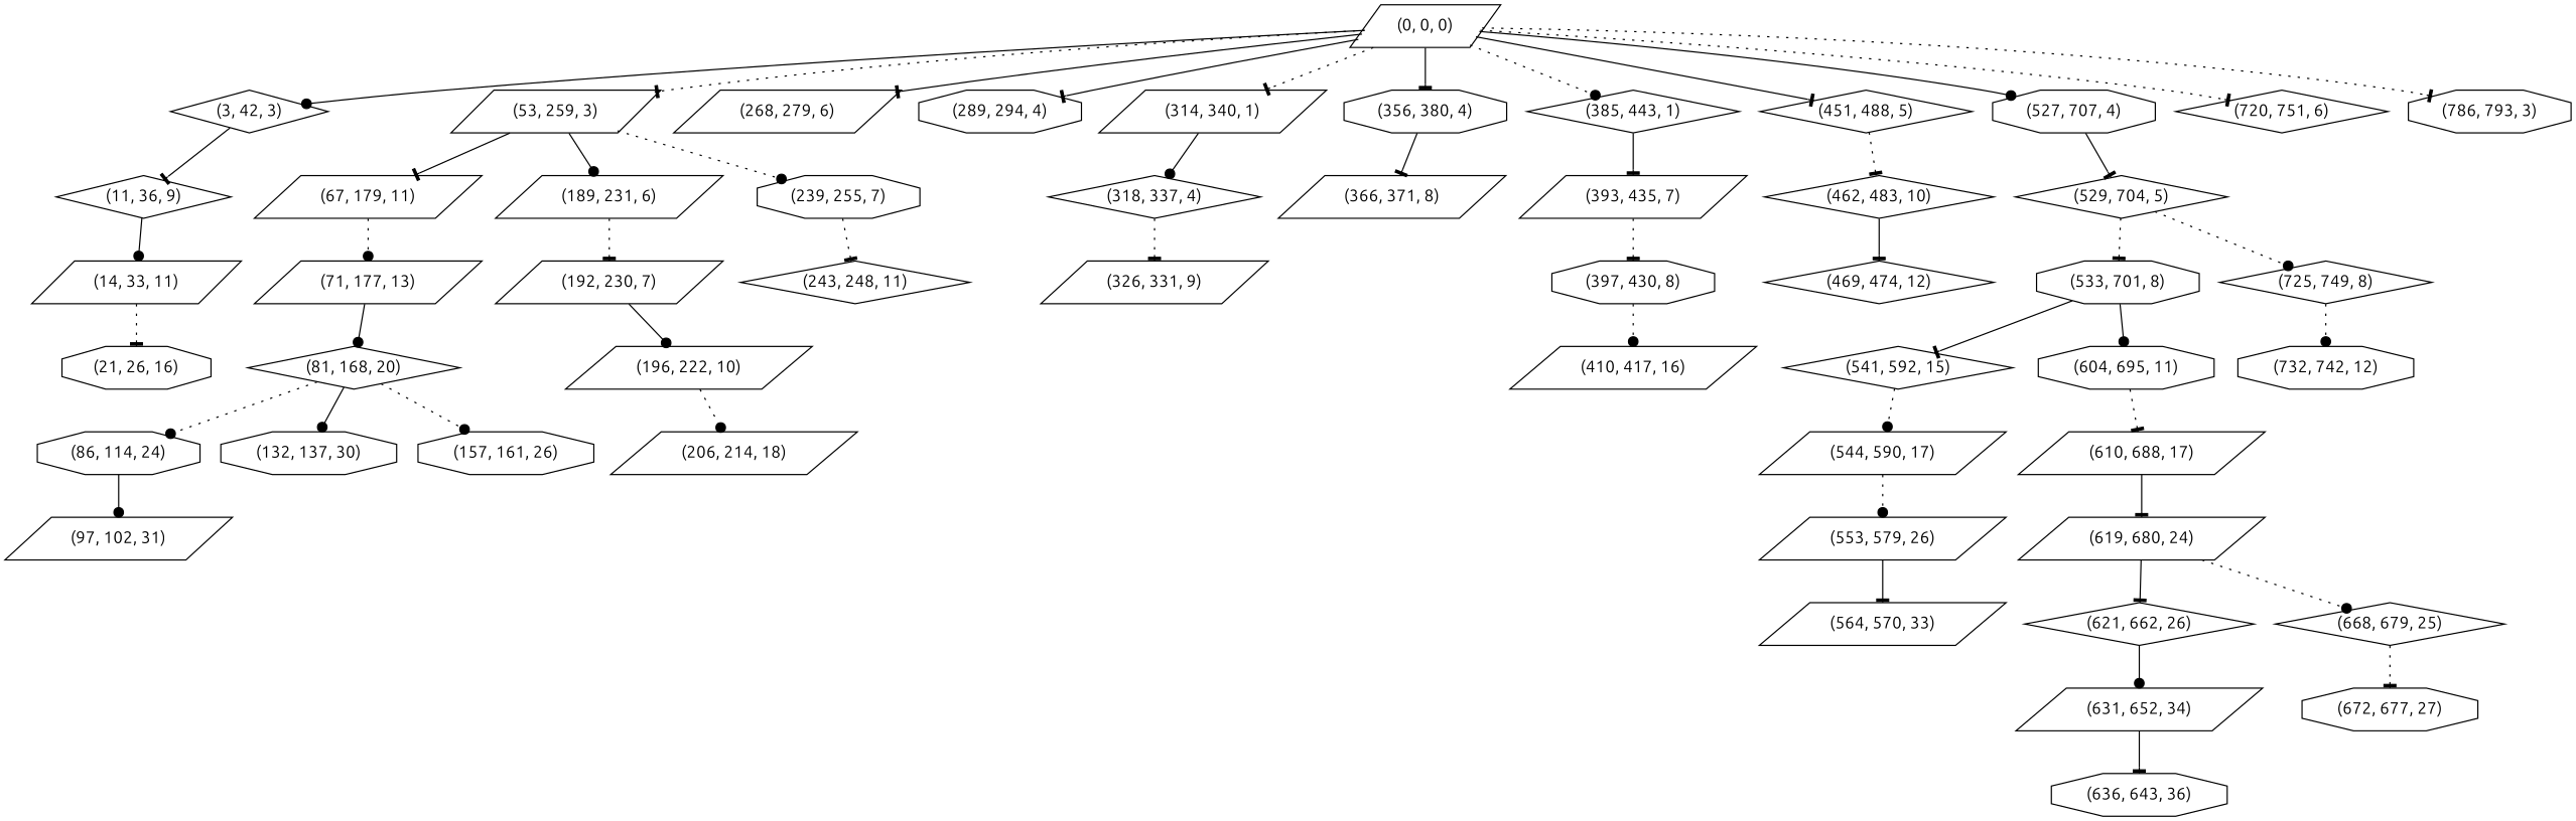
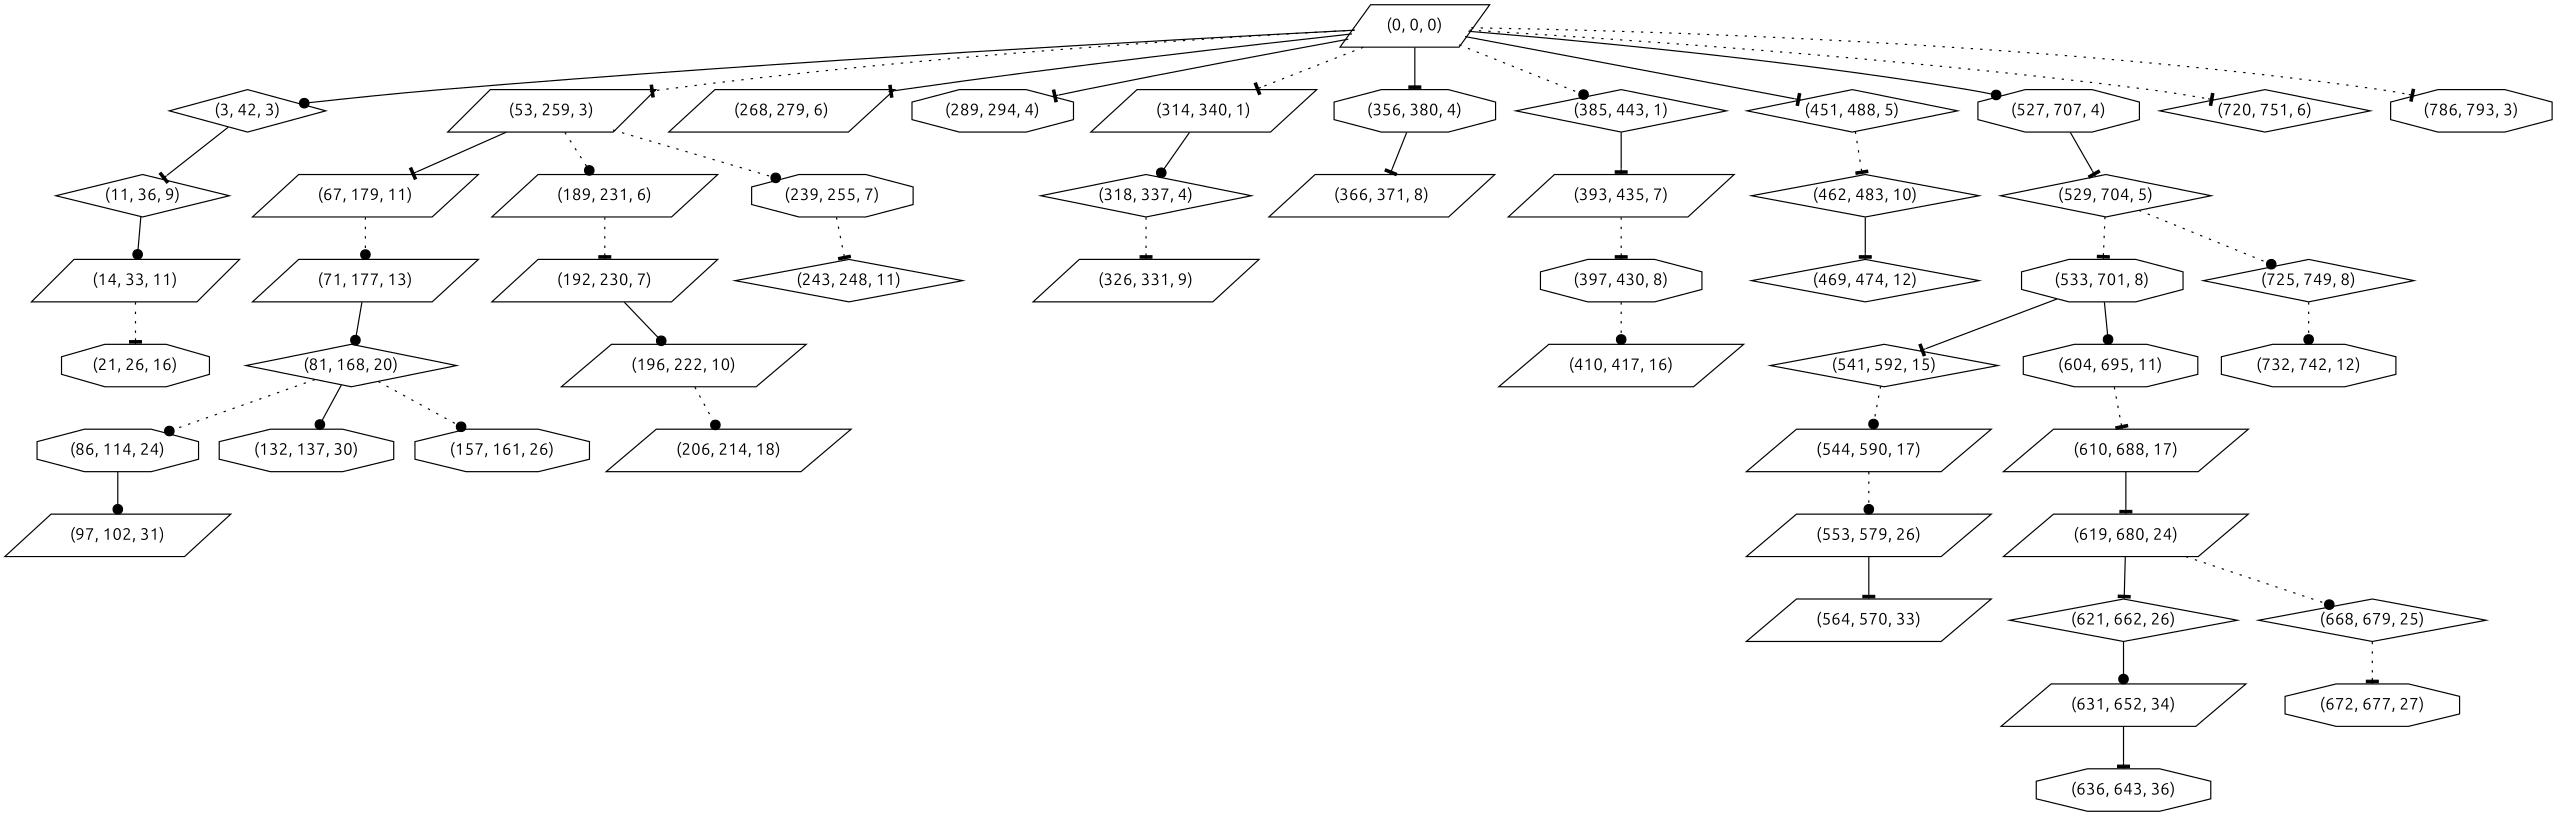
  digraph {
    fontname=Ubuntu
    node [fontname=Ubuntu shape=parallelogram]
    edge [arrowhead=tee fontname=Ubuntu style=solid]
    "(3, 42, 3)" [shape=diamond]
    "(0, 0, 0)"
    "(53, 259, 3)"
    "(268, 279, 6)"
    "(289, 294, 4)" [shape=octagon]
    "(314, 340, 1)"
    "(356, 380, 4)" [shape=octagon]
    "(385, 443, 1)" [shape=diamond]
    "(451, 488, 5)" [shape=diamond]
    "(527, 707, 4)" [shape=octagon]
    "(720, 751, 6)" [shape=diamond]
    "(786, 793, 3)" [shape=octagon]
    "(11, 36, 9)" [shape=diamond]
    "(67, 179, 11)"
    "(189, 231, 6)"
    "(239, 255, 7)" [shape=octagon]
    "(318, 337, 4)" [shape=diamond]
    "(366, 371, 8)"
    "(393, 435, 7)"
    "(462, 483, 10)" [shape=diamond]
    "(529, 704, 5)" [shape=diamond]
    "(14, 33, 11)"
    "(21, 26, 16)" [shape=octagon]
    "(71, 177, 13)"
    "(192, 230, 7)"
    "(243, 248, 11)" [shape=diamond]
    "(81, 168, 20)" [shape=diamond]
    "(86, 114, 24)" [shape=octagon]
    "(132, 137, 30)" [shape=octagon]
    "(157, 161, 26)" [shape=octagon]
    "(97, 102, 31)"
    "(196, 222, 10)"
    "(206, 214, 18)"
    "(326, 331, 9)"
    "(397, 430, 8)" [shape=octagon]
    "(410, 417, 16)"
    "(469, 474, 12)" [shape=diamond]
    "(533, 701, 8)" [shape=octagon]
    "(725, 749, 8)" [shape=diamond]
    "(541, 592, 15)" [shape=diamond]
    "(604, 695, 11)" [shape=octagon]
    "(544, 590, 17)"
    "(610, 688, 17)"
    "(553, 579, 26)"
    "(564, 570, 33)"
    "(619, 680, 24)"
    "(621, 662, 26)" [shape=diamond]
    "(668, 679, 25)" [shape=diamond]
    "(631, 652, 34)"
    "(672, 677, 27)" [shape=octagon]
    "(636, 643, 36)" [shape=octagon]
    "(732, 742, 12)" [shape=octagon]
    "(3, 42, 3)" -> "(11, 36, 9)"
    "(0, 0, 0)" -> "(3, 42, 3)" [arrowhead=dot]
    "(0, 0, 0)" -> "(53, 259, 3)" [style=dotted]
    "(0, 0, 0)" -> "(268, 279, 6)"
    "(0, 0, 0)" -> "(289, 294, 4)"
    "(0, 0, 0)" -> "(314, 340, 1)" [style=dotted]
    "(0, 0, 0)" -> "(356, 380, 4)"
    "(0, 0, 0)" -> "(385, 443, 1)" [arrowhead=dot style=dotted]
    "(0, 0, 0)" -> "(451, 488, 5)"
    "(0, 0, 0)" -> "(527, 707, 4)" [arrowhead=dot]
    "(0, 0, 0)" -> "(720, 751, 6)" [style=dotted]
    "(0, 0, 0)" -> "(786, 793, 3)" [style=dotted]
    "(53, 259, 3)" -> "(67, 179, 11)"
-   "(53, 259, 3)" -> "(189, 231, 6)" [arrowhead=dot]
+   "(53, 259, 3)" -> "(189, 231, 6)" [arrowhead=dot style=dotted]
    "(53, 259, 3)" -> "(239, 255, 7)" [arrowhead=dot style=dotted]
    "(314, 340, 1)" -> "(318, 337, 4)" [arrowhead=dot]
    "(356, 380, 4)" -> "(366, 371, 8)"
    "(385, 443, 1)" -> "(393, 435, 7)"
    "(451, 488, 5)" -> "(462, 483, 10)" [style=dotted]
    "(527, 707, 4)" -> "(529, 704, 5)"
    "(11, 36, 9)" -> "(14, 33, 11)" [arrowhead=dot]
    "(67, 179, 11)" -> "(71, 177, 13)" [arrowhead=dot style=dotted]
    "(189, 231, 6)" -> "(192, 230, 7)" [style=dotted]
    "(239, 255, 7)" -> "(243, 248, 11)" [style=dotted]
    "(318, 337, 4)" -> "(326, 331, 9)" [style=dotted]
    "(393, 435, 7)" -> "(397, 430, 8)" [style=dotted]
    "(462, 483, 10)" -> "(469, 474, 12)"
    "(529, 704, 5)" -> "(533, 701, 8)" [style=dotted]
    "(529, 704, 5)" -> "(725, 749, 8)" [arrowhead=dot style=dotted]
    "(14, 33, 11)" -> "(21, 26, 16)" [style=dotted]
    "(71, 177, 13)" -> "(81, 168, 20)" [arrowhead=dot]
    "(192, 230, 7)" -> "(196, 222, 10)" [arrowhead=dot]
    "(81, 168, 20)" -> "(86, 114, 24)" [arrowhead=dot style=dotted]
    "(81, 168, 20)" -> "(132, 137, 30)" [arrowhead=dot]
    "(81, 168, 20)" -> "(157, 161, 26)" [arrowhead=dot style=dotted]
    "(86, 114, 24)" -> "(97, 102, 31)" [arrowhead=dot]
    "(196, 222, 10)" -> "(206, 214, 18)" [arrowhead=dot style=dotted]
    "(397, 430, 8)" -> "(410, 417, 16)" [arrowhead=dot style=dotted]
    "(533, 701, 8)" -> "(541, 592, 15)"
    "(533, 701, 8)" -> "(604, 695, 11)" [arrowhead=dot]
    "(725, 749, 8)" -> "(732, 742, 12)" [arrowhead=dot style=dotted]
    "(541, 592, 15)" -> "(544, 590, 17)" [arrowhead=dot style=dotted]
    "(604, 695, 11)" -> "(610, 688, 17)" [style=dotted]
    "(544, 590, 17)" -> "(553, 579, 26)" [arrowhead=dot style=dotted]
    "(610, 688, 17)" -> "(619, 680, 24)"
    "(553, 579, 26)" -> "(564, 570, 33)"
    "(619, 680, 24)" -> "(621, 662, 26)"
    "(619, 680, 24)" -> "(668, 679, 25)" [arrowhead=dot style=dotted]
    "(621, 662, 26)" -> "(631, 652, 34)" [arrowhead=dot]
    "(668, 679, 25)" -> "(672, 677, 27)" [style=dotted]
    "(631, 652, 34)" -> "(636, 643, 36)"
  }
